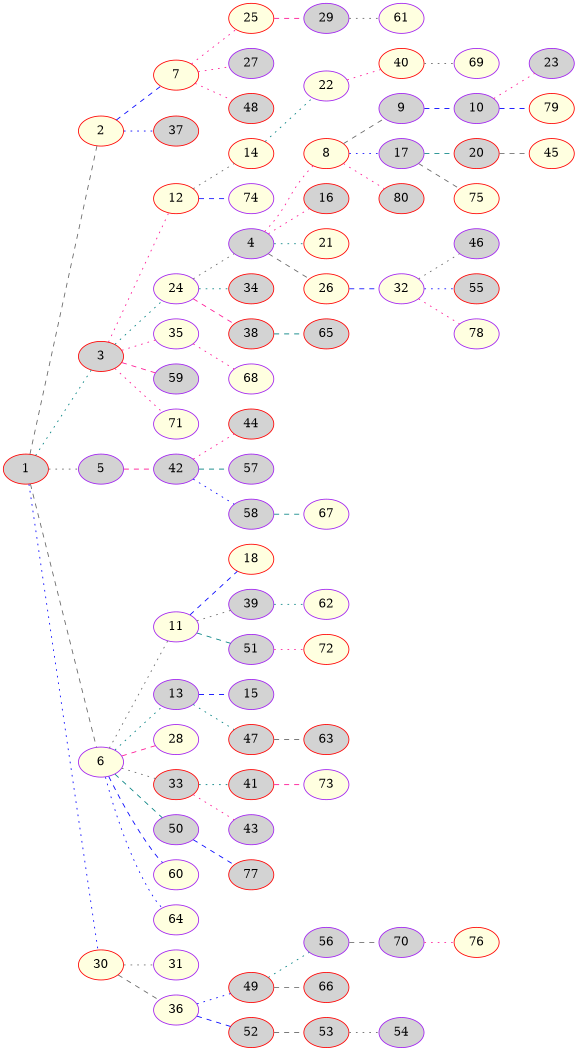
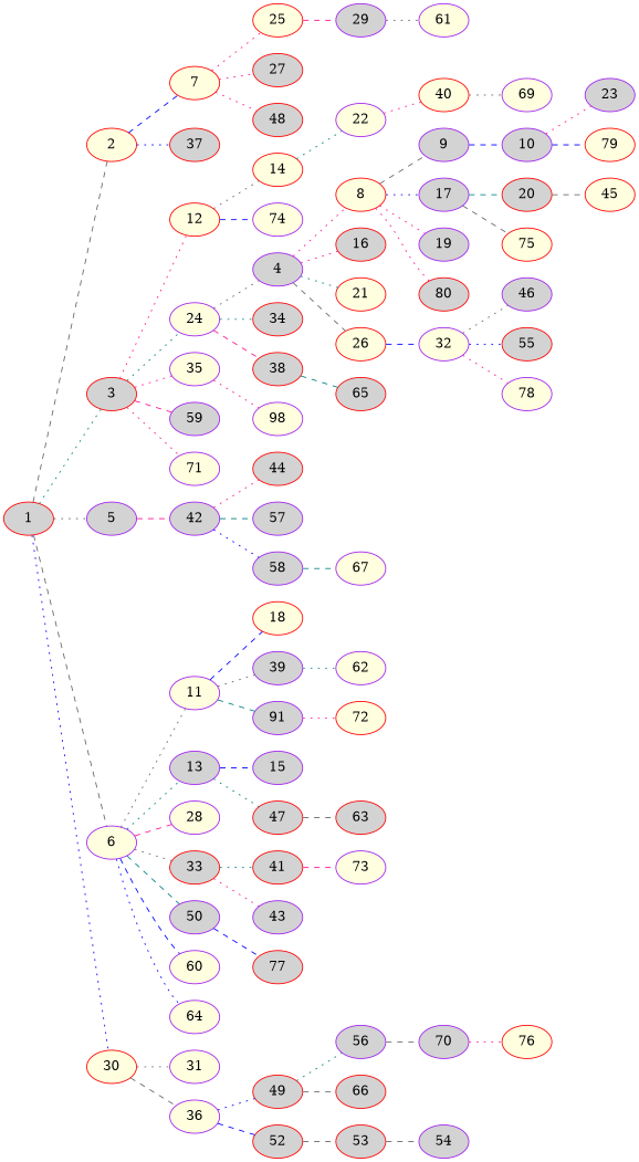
  graph {
    rankdir=LR
    node [color=purple fillcolor=lightgrey style=filled]
    edge [color=deeppink style=dotted]
    1 [color=red]
    2 [color=red fillcolor=lightyellow]
    3 [color=red]
    5
    6 [fillcolor=lightyellow]
    30 [color=red fillcolor=lightyellow]
    7 [color=red fillcolor=lightyellow]
    37 [color=red]
    12 [color=red fillcolor=lightyellow]
    24 [fillcolor=lightyellow]
    35 [fillcolor=lightyellow]
    59
    71 [fillcolor=lightyellow]
    42
    11 [fillcolor=lightyellow]
    13
    28 [fillcolor=lightyellow]
    33 [color=red]
    50
    60 [fillcolor=lightyellow]
    64 [fillcolor=lightyellow]
    31 [fillcolor=lightyellow]
    36 [fillcolor=lightyellow]
    25 [color=red fillcolor=lightyellow]
-   27
+   27 [color=red]
    48 [color=red]
    8 [color=red fillcolor=lightyellow]
    4
    16 [color=red]
    21 [color=red fillcolor=lightyellow]
    26 [color=red fillcolor=lightyellow]
    14 [color=red fillcolor=lightyellow]
    74 [fillcolor=lightyellow]
    34 [color=red]
    38 [color=red]
-   68 [fillcolor=lightyellow]
+   68 [fillcolor=lightyellow label=98]
    44 [color=red]
    57
    58
    18 [color=red fillcolor=lightyellow]
    39
-   51
+   51 [label=91]
    15
    47 [color=red]
    41 [color=red]
    43
    77 [color=red]
    49 [color=red]
    52 [color=red]
    29
    9
    17
+   19
    80 [color=red]
    32 [fillcolor=lightyellow]
    22 [fillcolor=lightyellow]
    65 [color=red]
    10
    20 [color=red]
    75 [color=red fillcolor=lightyellow]
    46
    55 [color=red]
    78 [fillcolor=lightyellow]
    67 [fillcolor=lightyellow]
    62 [fillcolor=lightyellow]
    72 [color=red fillcolor=lightyellow]
    63 [color=red]
    73 [fillcolor=lightyellow]
    61 [fillcolor=lightyellow]
    23
    79 [color=red fillcolor=lightyellow]
    45 [color=red fillcolor=lightyellow]
    40 [color=red fillcolor=lightyellow]
    69 [fillcolor=lightyellow]
    56
    66 [color=red]
    53 [color=red]
    70
    54
    76 [color=red fillcolor=lightyellow]
    1 -- 2 [color=gray40 style=dashed]
    1 -- 3 [color=teal]
    1 -- 5 [color=gray40]
    1 -- 6 [color=gray40 style=dashed]
    1 -- 30 [color=blue]
    2 -- 7 [color=blue style=dashed]
    2 -- 37 [color=blue]
    3 -- 12
    3 -- 24 [color=teal]
    3 -- 35
    3 -- 59 [style=dashed]
    3 -- 71
    5 -- 42 [style=dashed]
    6 -- 11 [color=gray40]
    6 -- 13 [color=teal]
    6 -- 28 [style=dashed]
    6 -- 33 [color=gray40]
    6 -- 50 [color=teal style=dashed]
    6 -- 60 [color=blue style=dashed]
    6 -- 64 [color=blue]
    30 -- 31 [color=gray40]
    30 -- 36 [color=gray40 style=dashed]
    7 -- 25
    7 -- 27
    7 -- 48
    12 -- 14 [color=gray40]
    12 -- 74 [color=blue style=dashed]
    24 -- 4 [color=gray40]
    24 -- 34 [color=teal]
    24 -- 38 [style=dashed]
    35 -- 68
    42 -- 44
    42 -- 57 [color=teal style=dashed]
    42 -- 58 [color=blue]
    11 -- 18 [color=blue style=dashed]
    11 -- 39 [color=gray40]
    11 -- 51 [color=teal style=dashed]
    13 -- 15 [color=blue style=dashed]
    13 -- 47 [color=teal]
    33 -- 41 [color=teal]
    33 -- 43
    50 -- 77 [color=blue style=dashed]
    36 -- 49 [color=blue]
    36 -- 52 [color=blue style=dashed]
    25 -- 29 [style=dashed]
    8 -- 9 [color=gray40 style=dashed]
    8 -- 17 [color=blue]
+   8 -- 19
    8 -- 80
    4 -- 8
    4 -- 16
    4 -- 21 [color=teal]
    4 -- 26 [color=gray40 style=dashed]
    26 -- 32 [color=blue style=dashed]
    14 -- 22 [color=teal]
    38 -- 65 [color=teal style=dashed]
    58 -- 67 [color=teal style=dashed]
    39 -- 62 [color=teal]
    51 -- 72
    47 -- 63 [color=gray40 style=dashed]
    41 -- 73 [style=dashed]
    49 -- 56 [color=teal]
    49 -- 66 [color=gray40 style=dashed]
    52 -- 53 [color=gray40 style=dashed]
    29 -- 61 [color=gray40]
    9 -- 10 [color=blue style=dashed]
    17 -- 20 [color=teal style=dashed]
    17 -- 75 [color=gray40 style=dashed]
    32 -- 46 [color=gray40]
    32 -- 55 [color=blue]
    32 -- 78
    22 -- 40
    10 -- 23
    10 -- 79 [color=blue style=dashed]
    20 -- 45 [color=gray40 style=dashed]
    40 -- 69 [color=gray40]
    56 -- 70 [color=gray40 style=dashed]
-   53 -- 54 [color=gray40]
+   53 -- 54 [color=gray40 style=dashed]
    70 -- 76
  }
